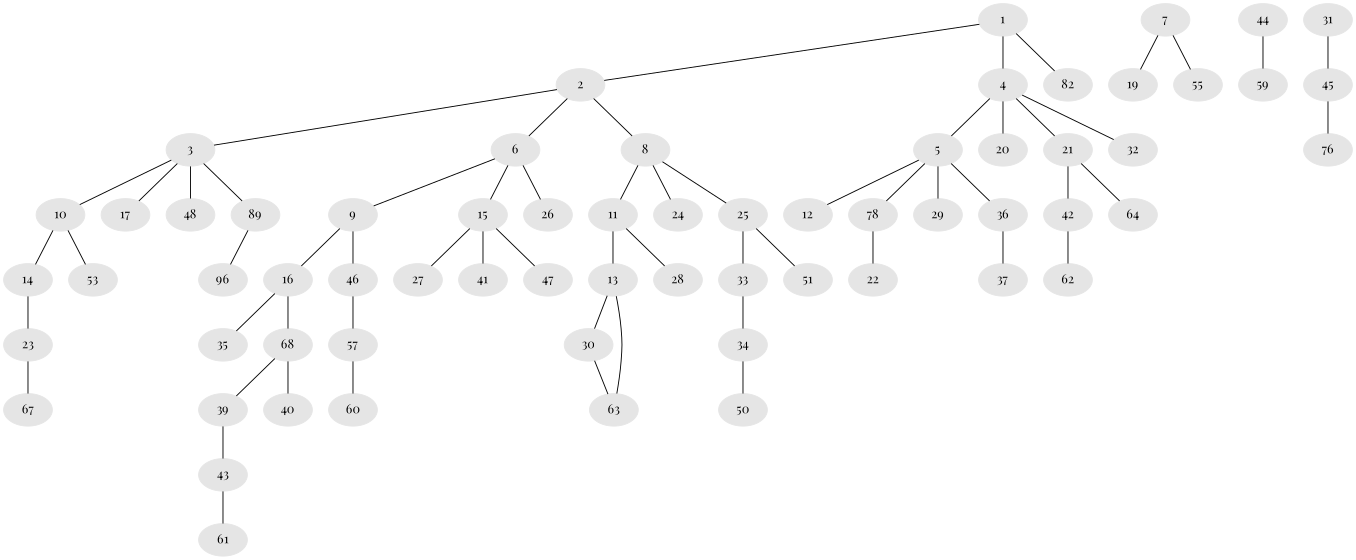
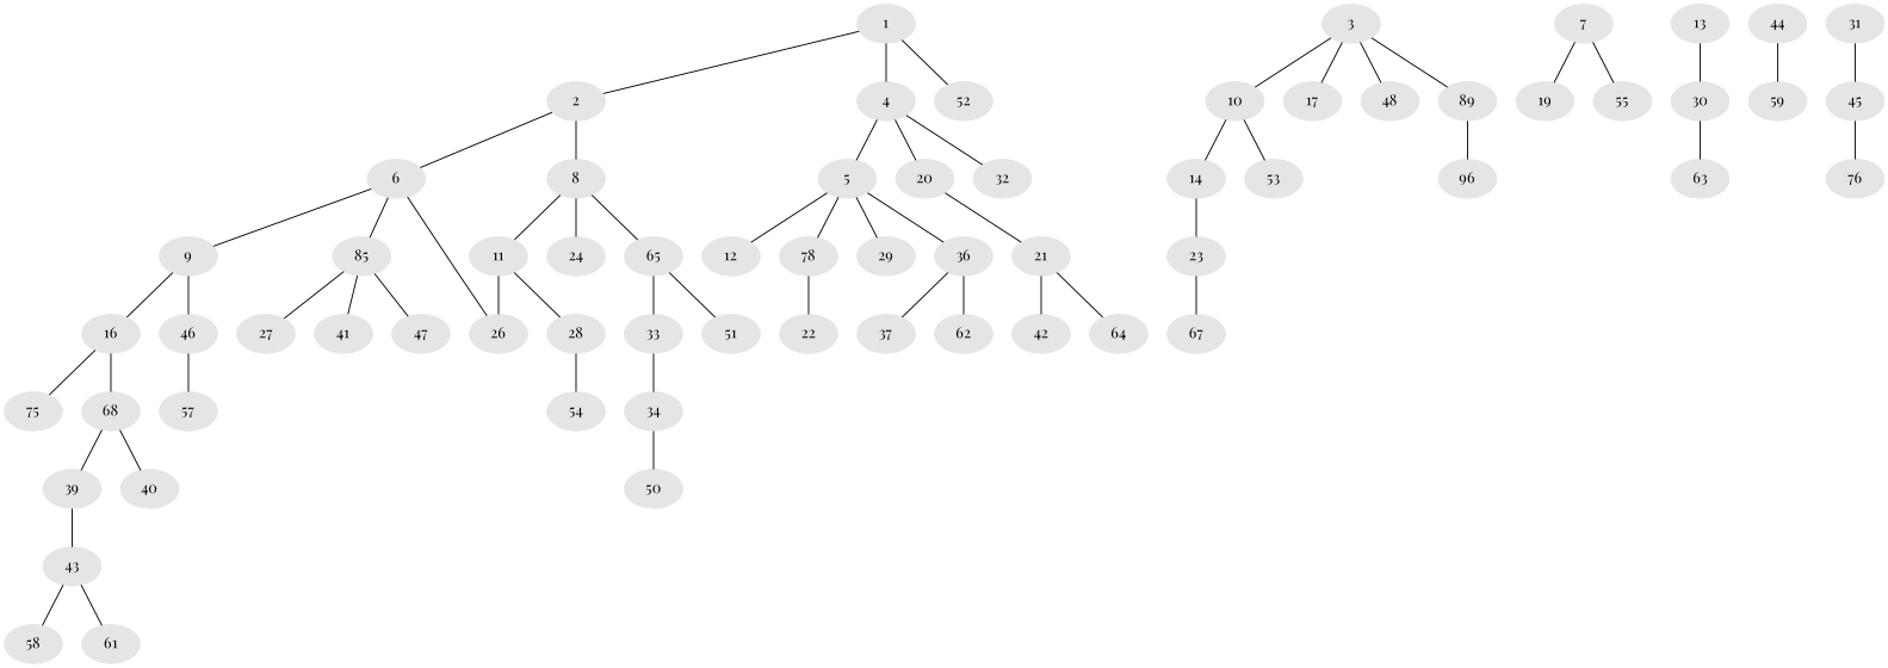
  graph {
    fontname="Playfair Display"
    node [color=gray90 fontname="Playfair Display" style=filled]
    edge [fontname="Playfair Display"]
    1
    2
    4
-   52 [label=82]
+   52
    3
    6
    8
    5
    20
    21
    32
    10
    17
    48
    n15 [label=89]
    9
-   15
+   15 [label=85]
    26
    11
    24
-   25
+   25 [label=65]
    14
    53
    n24 [label=96]
    12
    n26 [label=78]
    29
    36
    42
    64
    7
    19
    55
    22
    37
    16
    46
    27
    41
    47
    13
    28
    33
    51
-   35
+   35 [label=75]
    n46 [label=68]
    57
    23
    30
    63
+   54
    n52 [label=67]
    44
    59
    39
    40
    62
    34
    31
    45
    n61 [label=76]
    50
    43
+   58
    61
-   60
    1 -- 2
    1 -- 4
    1 -- 52
-   2 -- 3
    2 -- 6
    2 -- 8
    4 -- 5
    4 -- 20
-   4 -- 21
+   20 -- 21
    4 -- 32
    3 -- 10
    3 -- 17
    3 -- 48
    3 -- n15
    6 -- 9
    6 -- 15
    6 -- 26
    8 -- 11
    8 -- 24
    8 -- 25
    5 -- 12
    5 -- n26
    5 -- 29
    5 -- 36
    21 -- 42
    21 -- 64
    10 -- 14
    10 -- 53
    n15 -- n24
    9 -- 16
    9 -- 46
    15 -- 27
    15 -- 41
    15 -- 47
-   11 -- 13
+   11 -- 26
    11 -- 28
    25 -- 33
    25 -- 51
    14 -- 23
    n26 -- 22
    36 -- 37
-   42 -- 62
+   36 -- 62
    7 -- 19
    7 -- 55
    16 -- 35
    16 -- n46
    46 -- 57
    13 -- 30
-   13 -- 63
+   28 -- 54
    33 -- 34
    n46 -- 39
    n46 -- 40
-   57 -- 60
    23 -- n52
    30 -- 63
    44 -- 59
    39 -- 43
    34 -- 50
    31 -- 45
    45 -- n61
+   43 -- 58
    43 -- 61
  }
